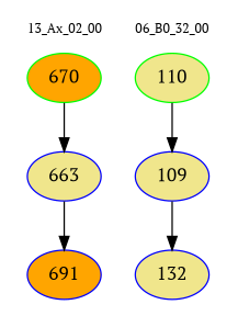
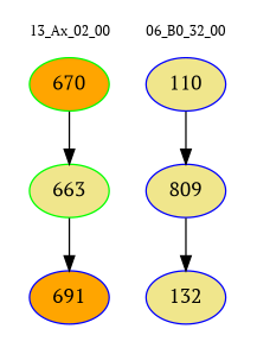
  digraph {
    fontname="PT Serif"
    node [color=blue fillcolor=khaki fontname="PT Serif" style=filled]
    edge [color=black fontname="PT Serif"]
    n1 [color=green fillcolor=orange label=670]
-   n2 [label=663]
+   n2 [color=green label=663]
    n3 [fillcolor=orange label=691]
-   n4 [color=green label=110]
-   n5 [label=109]
+   n4 [label=110]
+   n5 [label=809]
    n6 [label=132]
    subgraph cluster_1 {
      color=white
      fontsize=10
      label="13_Ax_02_00"
      n1
      n2
      n3
    }
    subgraph cluster_2 {
      color=white
      fontsize=10
      label="06_B0_32_00"
      n4
      n5
      n6
    }
    n1 -> n2
    n2 -> n3
    n4 -> n5
    n5 -> n6
  }
